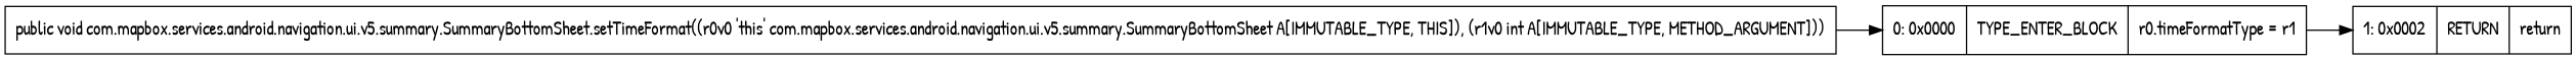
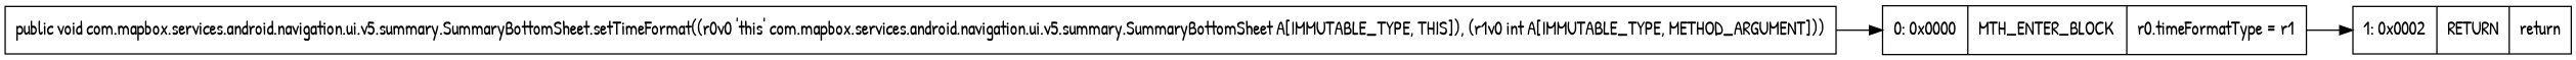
  digraph {
    rankdir=LR
    fontname="Patrick Hand"
    node [shape=record fontname="Patrick Hand"]
    edge [fontname="Patrick Hand"]
-   n1 [label="{0\:\ 0x0000|TYPE_ENTER_BLOCK\l|r0.timeFormatType = r1\l}"]
+   n1 [label="{0\:\ 0x0000|MTH_ENTER_BLOCK\l|r0.timeFormatType = r1\l}"]
    n2 [label="{1\:\ 0x0002|RETURN\l|return\l}"]
    n3 [label="{public void com.mapbox.services.android.navigation.ui.v5.summary.SummaryBottomSheet.setTimeFormat((r0v0 'this' com.mapbox.services.android.navigation.ui.v5.summary.SummaryBottomSheet A[IMMUTABLE_TYPE, THIS]), (r1v0 int A[IMMUTABLE_TYPE, METHOD_ARGUMENT])) }"]
    n1 -> n2
    n3 -> n1
  }
